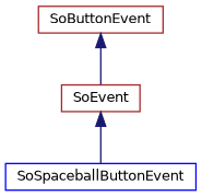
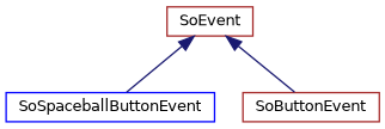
  digraph {
    node [color=brown fillcolor=white fontname=Helvetica fontsize=10 shape=record style=filled]
    edge [color=midnightblue dir=back fontname=Helvetica fontsize=10 labelfontname=Helvetica labelfontsize=10 style=solid]
    n1 [color=blue fontcolor=black height=0.2 label=SoSpaceballButtonEvent width=0.4]
    n2 [height=0.2 label=SoButtonEvent width=0.4]
    n3 [height=0.2 label=SoEvent width=0.4]
    n3 -> n1
-   n2 -> n3
+   n3 -> n2
  }
